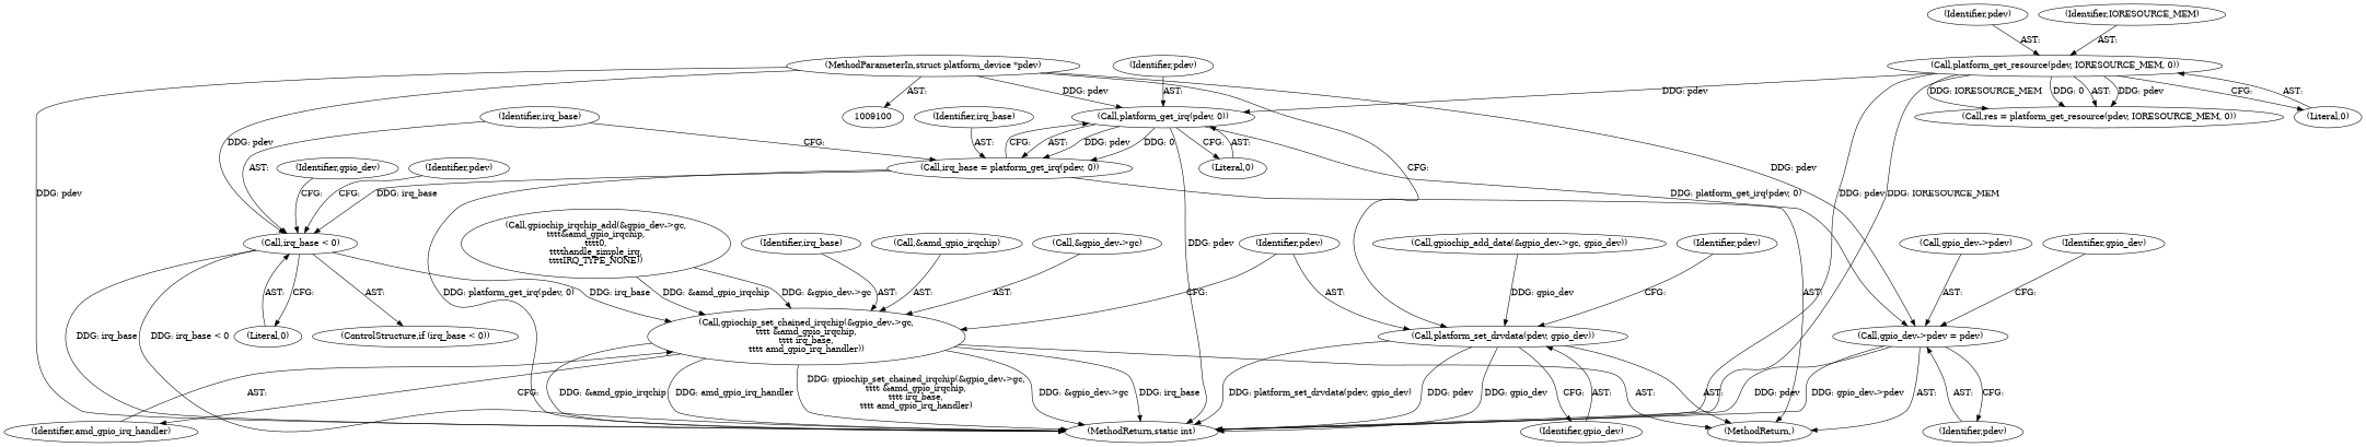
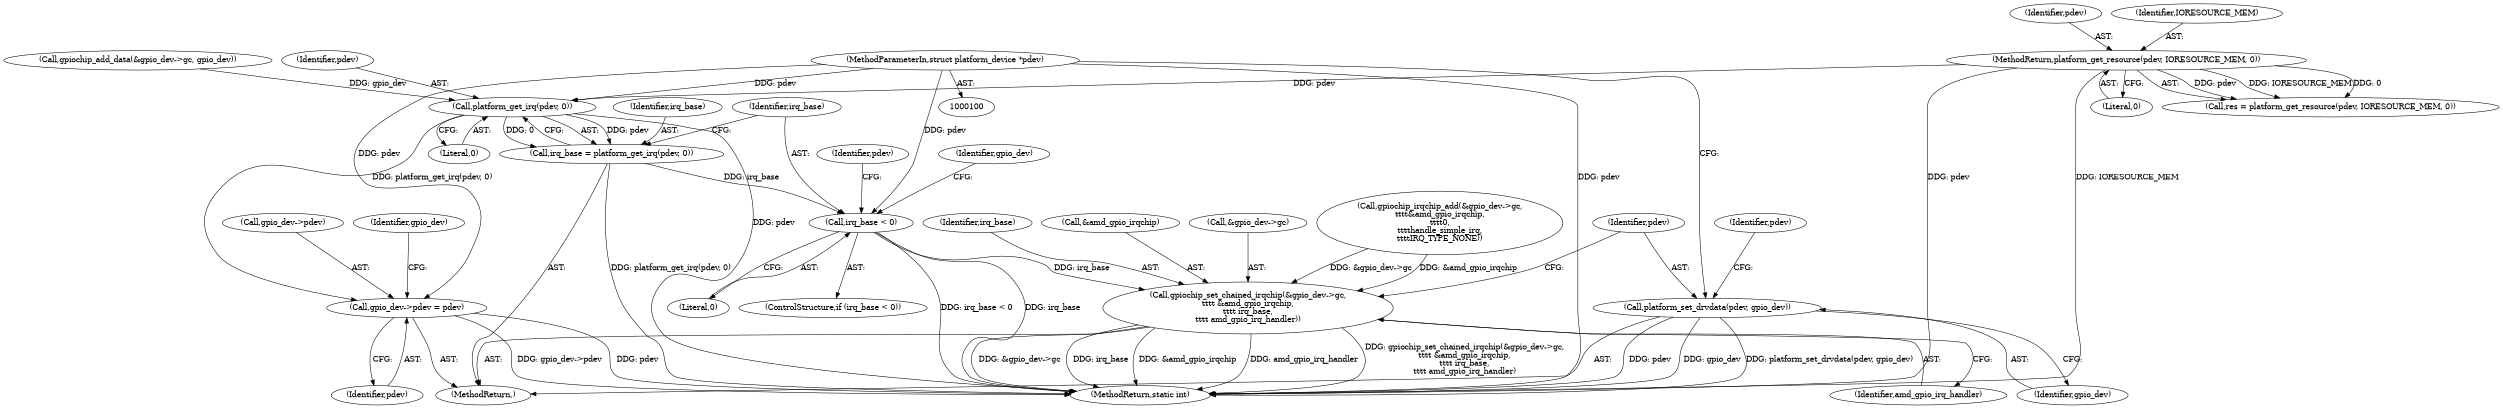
  digraph {
    n1 [label="(Call,platform_get_irq(pdev, 0))"]
    n2 [label="(Call,irq_base = platform_get_irq(pdev, 0))"]
    n3 [label="(Call,gpio_dev->pdev = pdev)"]
    n4 [label="(Literal,0)"]
    n5 [label="(MethodReturn,static int)"]
    n6 [label="(Call,irq_base < 0)"]
    n7 [label="(MethodReturn,)"]
    n8 [label="(Identifier,pdev)"]
    n9 [label="(Call,platform_set_drvdata(pdev, gpio_dev))"]
    n10 [label="(Identifier,gpio_dev)"]
-   n11 [label="(Call,platform_get_resource(pdev, IORESOURCE_MEM, 0))"]
+   n11 [label="(MethodReturn,platform_get_resource(pdev, IORESOURCE_MEM, 0))"]
    n12 [label="(Literal,0)"]
    n13 [label="(Call,res = platform_get_resource(pdev, IORESOURCE_MEM, 0))"]
    n14 [label="(MethodParameterIn,struct platform_device *pdev)"]
-   1000100 [label=1009100]
+   1000100
    n16 [label="(Call,gpiochip_set_chained_irqchip(&gpio_dev->gc,\n\t\t\t\t &amd_gpio_irqchip,\n\t\t\t\t irq_base,\n\t\t\t\t amd_gpio_irq_handler))"]
    n17 [label="(Literal,0)"]
    n18 [label="(ControlStructure,if (irq_base < 0))"]
    n19 [label="(Identifier,amd_gpio_irq_handler)"]
    n20 [label="(Identifier,gpio_dev)"]
    n21 [label="(Call,gpiochip_add_data(&gpio_dev->gc, gpio_dev))"]
    n22 [label="(Identifier,pdev)"]
    n23 [label="(Identifier,irq_base)"]
    n24 [label="(Call,&amd_gpio_irqchip)"]
    n25 [label="(Call,gpio_dev->pdev)"]
    n26 [label="(Call,&gpio_dev->gc)"]
    n27 [label="(Call,gpiochip_irqchip_add(&gpio_dev->gc,\n\t\t\t\t&amd_gpio_irqchip,\n\t\t\t\t0,\n\t\t\t\thandle_simple_irq,\n\t\t\t\tIRQ_TYPE_NONE))"]
    n28 [label="(Identifier,pdev)"]
    n29 [label="(Identifier,irq_base)"]
    n30 [label="(Identifier,irq_base)"]
    n31 [label="(Identifier,gpio_dev)"]
    n32 [label="(Identifier,pdev)"]
    n33 [label="(Identifier,IORESOURCE_MEM)"]
    n34 [label="(Identifier,pdev)"]
    n35 [label="(Identifier,pdev)"]
    n1 -> n2 [label="AST: "]
    n1 -> n2 [label="DDG: pdev"]
    n1 -> n2 [label="DDG: 0"]
    n1 -> n3 [label="DDG: platform_get_irq(pdev, 0)"]
    n1 -> n4 [label="CFG: "]
    n1 -> n5 [label="DDG: pdev"]
    n2 -> n1 [label="CFG: "]
    n2 -> n5 [label="DDG: platform_get_irq(pdev, 0)"]
    n2 -> n6 [label="DDG: irq_base"]
    n2 -> n7 [label="AST: "]
    n3 -> n5 [label="DDG: pdev"]
    n3 -> n5 [label="DDG: gpio_dev->pdev"]
    n3 -> n7 [label="AST: "]
    n3 -> n8 [label="CFG: "]
    n4 -> n1 [label="AST: "]
    n6 -> n5 [label="DDG: irq_base < 0"]
    n6 -> n5 [label="DDG: irq_base"]
    n6 -> n16 [label="DDG: irq_base"]
    n6 -> n17 [label="CFG: "]
    n6 -> n18 [label="AST: "]
    n8 -> n3 [label="AST: "]
    n9 -> n5 [label="DDG: pdev"]
    n9 -> n5 [label="DDG: gpio_dev"]
    n9 -> n5 [label="DDG: platform_set_drvdata(pdev, gpio_dev)"]
    n9 -> n7 [label="AST: "]
    n9 -> n10 [label="CFG: "]
    n10 -> n9 [label="AST: "]
    n11 -> n1 [label="DDG: pdev"]
    n11 -> n5 [label="DDG: pdev"]
    n11 -> n5 [label="DDG: IORESOURCE_MEM"]
    n11 -> n12 [label="CFG: "]
    n11 -> n13 [label="AST: "]
    n11 -> n13 [label="DDG: pdev"]
    n11 -> n13 [label="DDG: IORESOURCE_MEM"]
    n11 -> n13 [label="DDG: 0"]
    n12 -> n11 [label="AST: "]
    n14 -> n1 [label="DDG: pdev"]
    n14 -> n3 [label="DDG: pdev"]
    n14 -> n5 [label="DDG: pdev"]
    n14 -> n6 [label="DDG: pdev"]
    n14 -> n9 [label="CFG: "]
    n14 -> 1000100 [label="AST: "]
    n16 -> n5 [label="DDG: amd_gpio_irq_handler"]
    n16 -> n5 [label="DDG: gpiochip_set_chained_irqchip(&gpio_dev->gc,\n\t\t\t\t &amd_gpio_irqchip,\n\t\t\t\t irq_base,\n\t\t\t\t amd_gpio_irq_handler)"]
    n16 -> n5 [label="DDG: &gpio_dev->gc"]
    n16 -> n5 [label="DDG: irq_base"]
    n16 -> n5 [label="DDG: &amd_gpio_irqchip"]
    n16 -> n7 [label="AST: "]
    n16 -> n19 [label="CFG: "]
    n17 -> n6 [label="AST: "]
    n19 -> n16 [label="AST: "]
    n20 -> n6 [label="CFG: "]
-   n21 -> n9 [label="DDG: gpio_dev"]
+   n21 -> n1 [label="DDG: gpio_dev"]
    n22 -> n1 [label="AST: "]
    n23 -> n16 [label="AST: "]
    n24 -> n16 [label="AST: "]
    n25 -> n3 [label="AST: "]
    n26 -> n16 [label="AST: "]
    n27 -> n16 [label="DDG: &gpio_dev->gc"]
    n27 -> n16 [label="DDG: &amd_gpio_irqchip"]
    n28 -> n9 [label="CFG: "]
    n29 -> n2 [label="AST: "]
    n30 -> n2 [label="CFG: "]
    n30 -> n6 [label="AST: "]
    n31 -> n3 [label="CFG: "]
    n32 -> n11 [label="AST: "]
    n33 -> n11 [label="AST: "]
    n34 -> n6 [label="CFG: "]
    n35 -> n9 [label="AST: "]
    n35 -> n16 [label="CFG: "]
  }
